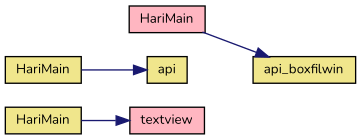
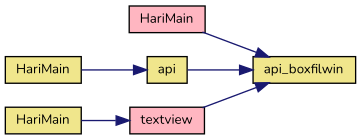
  digraph {
    fontname=Nunito
    rankdir=RL
    node [color=black fillcolor=khaki fontname=Nunito fontsize=10 shape=record style=filled]
    edge [color=midnightblue dir=back fontname=Nunito fontsize=10 labelfontname=Helvetica labelfontsize=10 style=solid]
    n1 [fontcolor=black height=0.2 label=api_boxfilwin width=0.4]
    n2 [fillcolor=lightpink height=0.2 label=HariMain width=0.4]
    n3 [height=0.2 label=api width=0.4]
    n4 [fillcolor=lightpink height=0.2 label=textview width=0.4]
    n5 [height=0.2 label=HariMain width=0.4]
    n6 [height=0.2 label=HariMain width=0.4]
    n1 -> n2
+   n1 -> n3
+   n1 -> n4
    n3 -> n5
    n4 -> n6
  }
